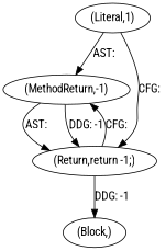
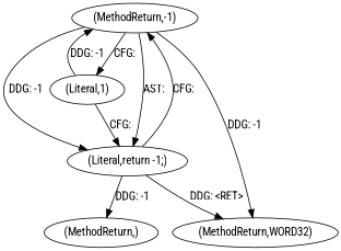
  digraph {
    fontname="Roboto Condensed"
    node [fontname="Roboto Condensed"]
    edge [fontname="Roboto Condensed"]
    n1 [label="(MethodReturn,-1)"]
-   n2 [label="(Return,return -1;)"]
+   n2 [label="(Literal,return -1;)"]
    n3 [label="(Literal,1)"]
-   n5 [label="(Block,)"]
+   n4 [label="(MethodReturn,WORD32)"]
+   n5 [label="(MethodReturn,)"]
    n1 -> n2 [label="AST: "]
    n1 -> n2 [label="DDG: -1"]
+   n1 -> n3 [label="CFG: "]
+   n1 -> n4 [label="DDG: -1"]
    n2 -> n1 [label="CFG: "]
+   n2 -> n4 [label="DDG: <RET>"]
    n2 -> n5 [label="DDG: -1"]
-   n3 -> n1 [label="AST: "]
+   n3 -> n1 [label="DDG: -1"]
    n3 -> n2 [label="CFG: "]
  }
